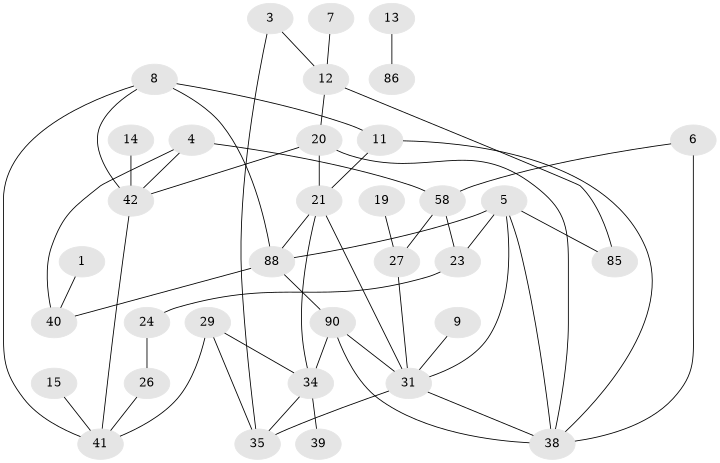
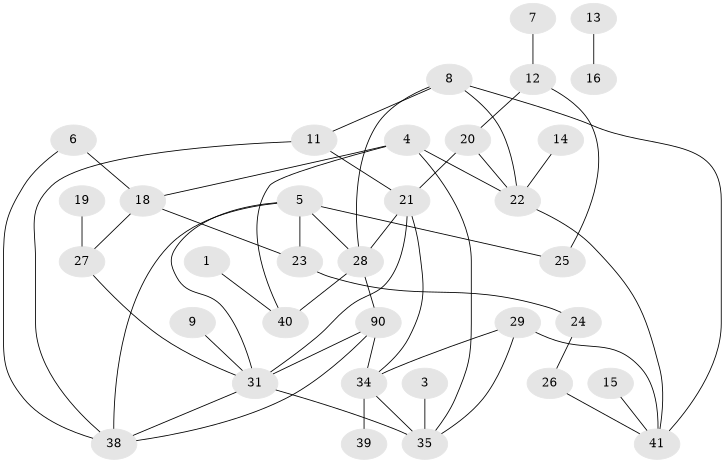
  graph {
    node [color=gray90 style=filled]
    edge [weight=1.0]
    1
    40
    3
    12
    35
-   25 [label=85]
+   25
    20
    4
-   18 [label=58]
-   22 [label=42]
+   18
+   22
    23
    27
    41
    5
-   28 [label=88]
+   28
    31
    38
    24
    n19 [label=90]
    6
    7
    8
    11
    21
    9
    34
    13
-   16 [label=86]
+   16
    26
    14
    15
    19
    39
    29
    1 -- 40
-   3 -- 12
    3 -- 35
    12 -- 25
    12 -- 20
    20 -- 22
-   20 -- 38
    20 -- 21
    4 -- 40
+   4 -- 35
    4 -- 18
    4 -- 22
    18 -- 23
    18 -- 27 [weight=2.0]
    22 -- 41
    23 -- 24
    27 -- 31
    5 -- 25
    5 -- 23
    5 -- 28
    5 -- 31
    5 -- 38
    28 -- 40
    28 -- n19
    31 -- 35 [weight=2.0]
    31 -- 38
    24 -- 26
    n19 -- 31
    n19 -- 38
    n19 -- 34
    6 -- 18
    6 -- 38
    7 -- 12
    8 -- 22
    8 -- 41
    8 -- 28
    8 -- 11
    11 -- 38
    11 -- 21
    21 -- 28
    21 -- 31
    21 -- 34
    9 -- 31
    34 -- 35
    34 -- 39 [weight=2.0]
    13 -- 16
    26 -- 41
    14 -- 22
    15 -- 41
    19 -- 27
    29 -- 35
    29 -- 41
    29 -- 34
  }
